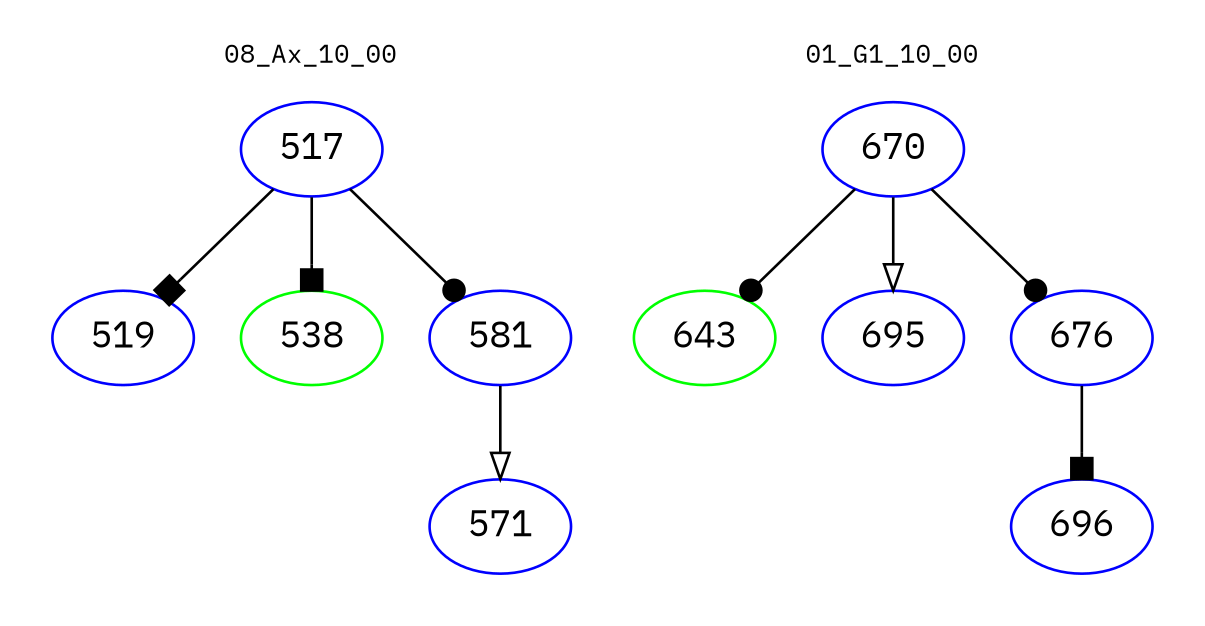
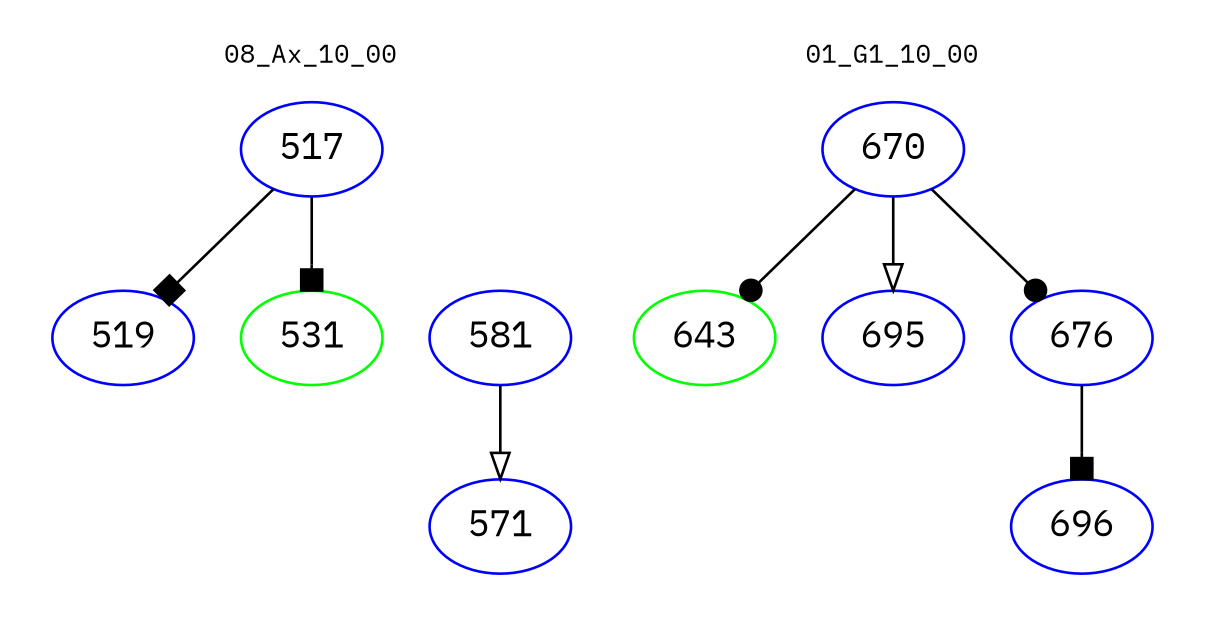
  digraph {
    fontname="IBM Plex Mono"
    node [color=blue fontname="IBM Plex Mono"]
    edge [arrowhead=box color=black fontname="IBM Plex Mono"]
    n1 [label=517]
    n2 [label=519]
-   n3 [color=green label=538]
+   n3 [color=green label=531]
    n4 [label=581]
    n5 [label=571]
    n6 [label=670]
    n7 [color=green label=643]
    n8 [label=695]
    n9 [label=676]
    n10 [label=696]
    subgraph cluster_1 {
      color=white
      fontsize=10
      label="08_Ax_10_00"
      n1
      n2
      n3
      n4
      n5
    }
    subgraph cluster_2 {
      color=white
      fontsize=10
      label="01_G1_10_00"
      n6
      n7
      n8
      n9
      n10
    }
    n1 -> n2
    n1 -> n3
-   n1 -> n4 [arrowhead=dot]
    n4 -> n5 [arrowhead=onormal]
    n6 -> n7 [arrowhead=dot]
    n6 -> n8 [arrowhead=onormal]
    n6 -> n9 [arrowhead=dot]
    n9 -> n10
  }
